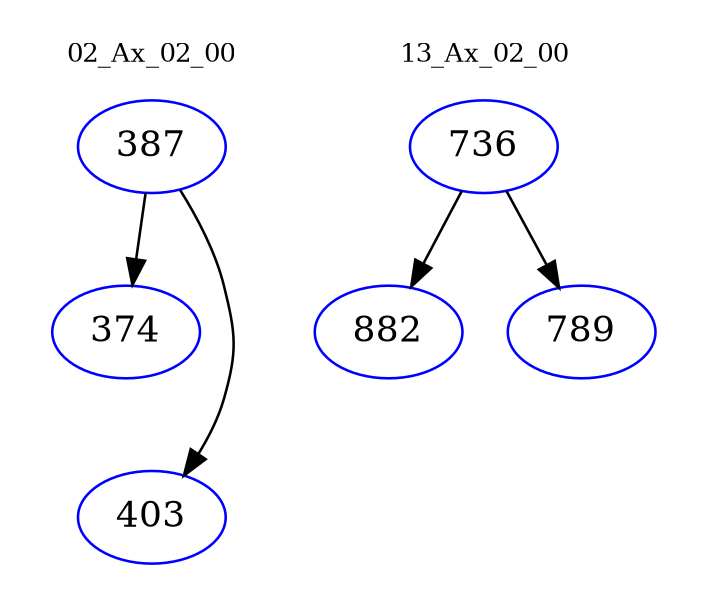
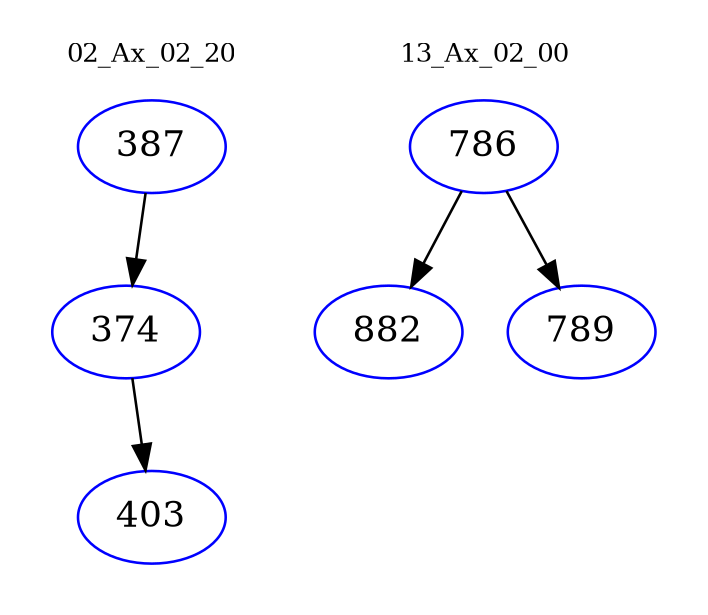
  digraph {
    node [color=blue]
    edge [color=black]
    n1 [label=387]
    n2 [label=374]
    n3 [label=403]
-   n4 [label=736]
+   n4 [label=786]
    n5 [label=882]
    n6 [label=789]
    subgraph cluster_1 {
      color=white
      fontsize=10
-     label="02_Ax_02_00"
+     label="02_Ax_02_20"
      n1
      n2
      n3
    }
    subgraph cluster_2 {
      color=white
      fontsize=10
      label="13_Ax_02_00"
      n4
      n5
      n6
    }
    n1 -> n2
-   n1 -> n3
+   n2 -> n3
    n4 -> n5
    n4 -> n6
  }
